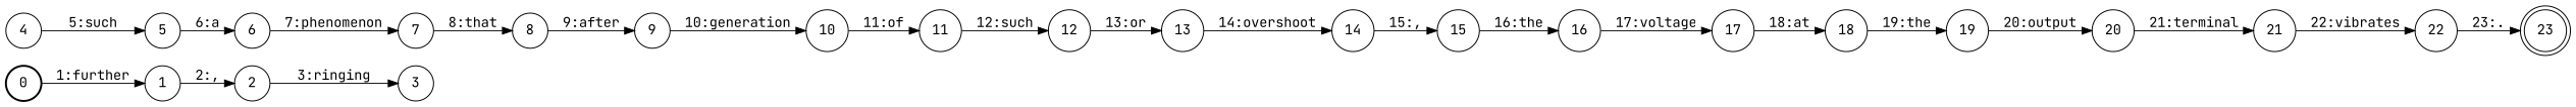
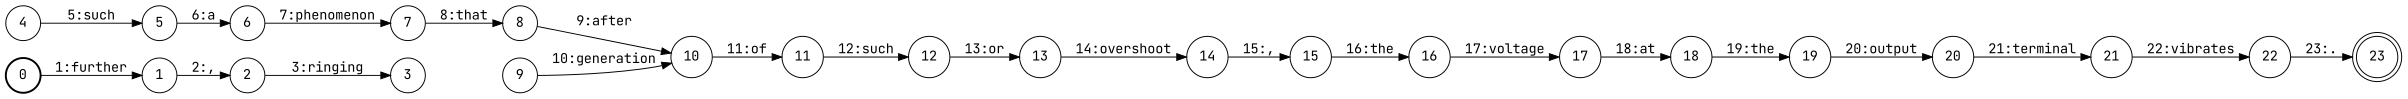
  digraph {
    fontname="JetBrains Mono"
    nodesep=0.25
    rankdir=LR
    ranksep=0.4
    node [fontname="JetBrains Mono" fontsize=14 shape=circle style=solid]
    edge [fontname="JetBrains Mono" fontsize=14]
    n1 [label=0 style=bold]
    n2 [label=1]
    n3 [label=2]
    n4 [label=3]
    n5 [label=4]
    n6 [label=5]
    n7 [label=6]
    n8 [label=7]
    n9 [label=8]
    n10 [label=9]
    n11 [label=10]
    n12 [label=11]
    n13 [label=12]
    n14 [label=13]
    n15 [label=14]
    n16 [label=15]
    n17 [label=16]
    n18 [label=17]
    n19 [label=18]
    n20 [label=19]
    n21 [label=20]
    n22 [label=21]
    n23 [label=22]
    n24 [label=23 shape=doublecircle]
    n1 -> n2 [label="1:further"]
    n2 -> n3 [label="2:,"]
    n3 -> n4 [label="3:ringing"]
    n5 -> n6 [label="5:such"]
    n6 -> n7 [label="6:a"]
    n7 -> n8 [label="7:phenomenon"]
    n8 -> n9 [label="8:that"]
-   n9 -> n10 [label="9:after"]
+   n9 -> n11 [label="9:after"]
    n10 -> n11 [label="10:generation"]
    n11 -> n12 [label="11:of"]
    n12 -> n13 [label="12:such"]
    n13 -> n14 [label="13:or"]
    n14 -> n15 [label="14:overshoot"]
    n15 -> n16 [label="15:,"]
    n16 -> n17 [label="16:the"]
    n17 -> n18 [label="17:voltage"]
    n18 -> n19 [label="18:at"]
    n19 -> n20 [label="19:the"]
    n20 -> n21 [label="20:output"]
    n21 -> n22 [label="21:terminal"]
    n22 -> n23 [label="22:vibrates"]
    n23 -> n24 [label="23:."]
  }
